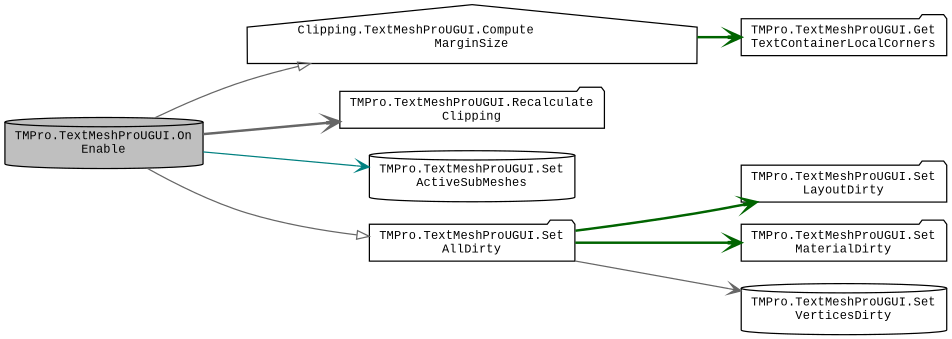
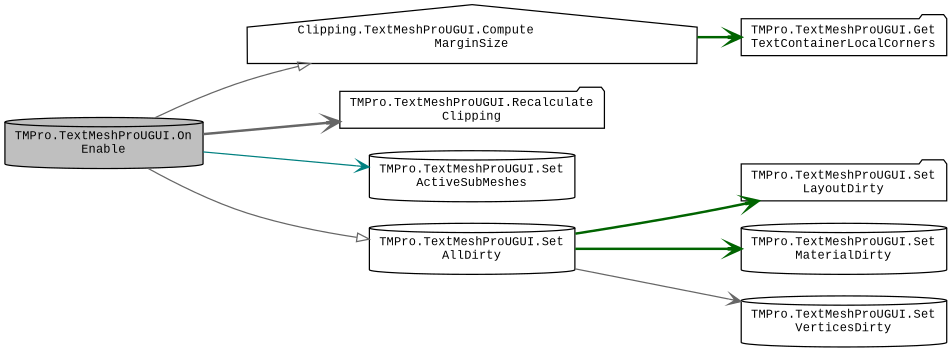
  digraph {
    fontname="Liberation Mono"
    rankdir=LR
    node [color=black fillcolor=white fontname="Liberation Mono" fontsize=10 shape=folder style=filled]
    edge [arrowhead=vee color=gray40 fontname="Liberation Mono" fontsize=10 labelfontname=Helvetica labelfontsize=10 style=solid]
    n1 [fillcolor=grey75 fontcolor=black height=0.2 label="TMPro.TextMeshProUGUI.On\lEnable" shape=cylinder width=0.4]
    n2 [height=0.2 label="Clipping.TextMeshProUGUI.Compute\lMarginSize" shape=house width=0.4]
    n3 [height=0.2 label="TMPro.TextMeshProUGUI.Recalculate\lClipping" width=0.4]
    n4 [height=0.2 label="TMPro.TextMeshProUGUI.Set\lActiveSubMeshes" shape=cylinder width=0.4]
-   n5 [height=0.2 label="TMPro.TextMeshProUGUI.Set\lAllDirty" width=0.4]
+   n5 [height=0.2 label="TMPro.TextMeshProUGUI.Set\lAllDirty" shape=cylinder width=0.4]
    n6 [height=0.2 label="TMPro.TextMeshProUGUI.Get\lTextContainerLocalCorners" width=0.4]
    n7 [height=0.2 label="TMPro.TextMeshProUGUI.Set\lLayoutDirty" width=0.4]
-   n8 [height=0.2 label="TMPro.TextMeshProUGUI.Set\lMaterialDirty" width=0.4]
+   n8 [height=0.2 label="TMPro.TextMeshProUGUI.Set\lMaterialDirty" shape=cylinder width=0.4]
    n9 [height=0.2 label="TMPro.TextMeshProUGUI.Set\lVerticesDirty" shape=cylinder width=0.4]
    n1 -> n2 [arrowhead=onormal]
    n1 -> n3 [style=bold]
    n1 -> n4 [color=teal]
    n1 -> n5 [arrowhead=onormal]
    n2 -> n6 [color=darkgreen style=bold]
    n5 -> n7 [color=darkgreen style=bold]
    n5 -> n8 [color=darkgreen style=bold]
    n5 -> n9
  }
